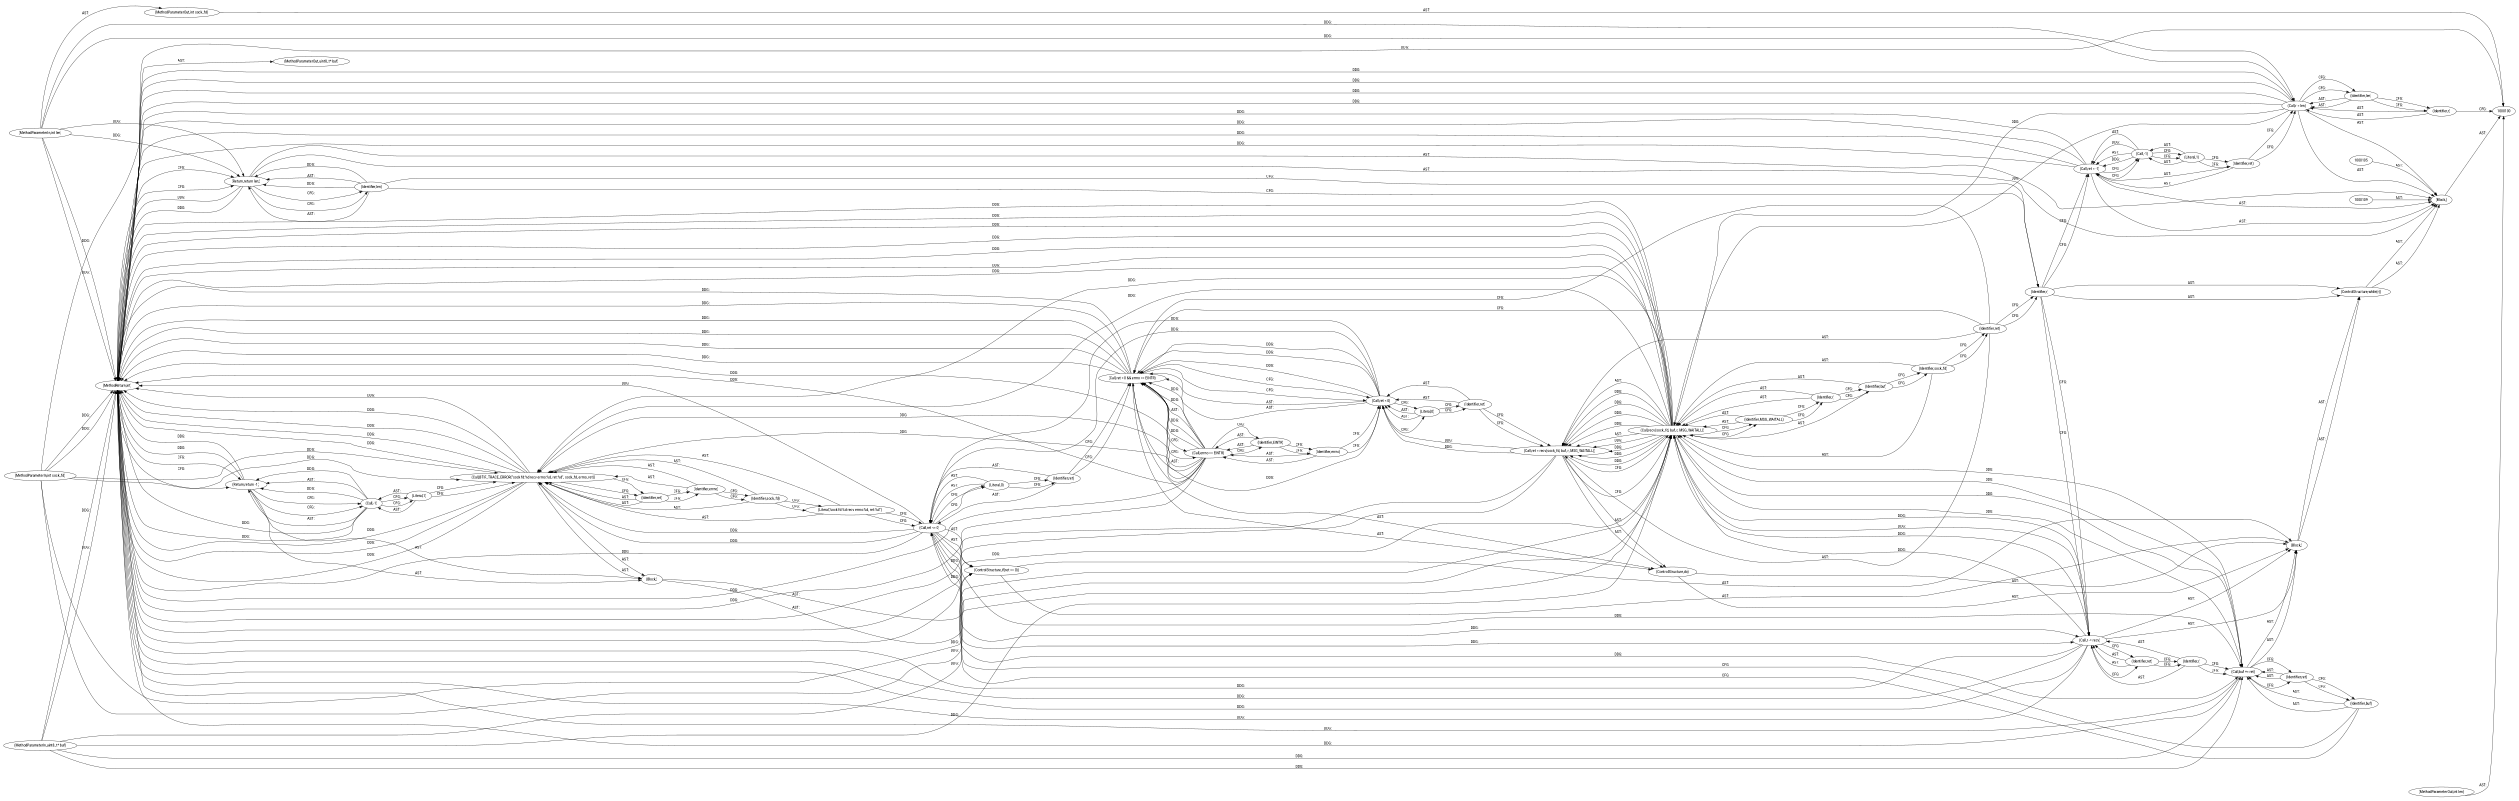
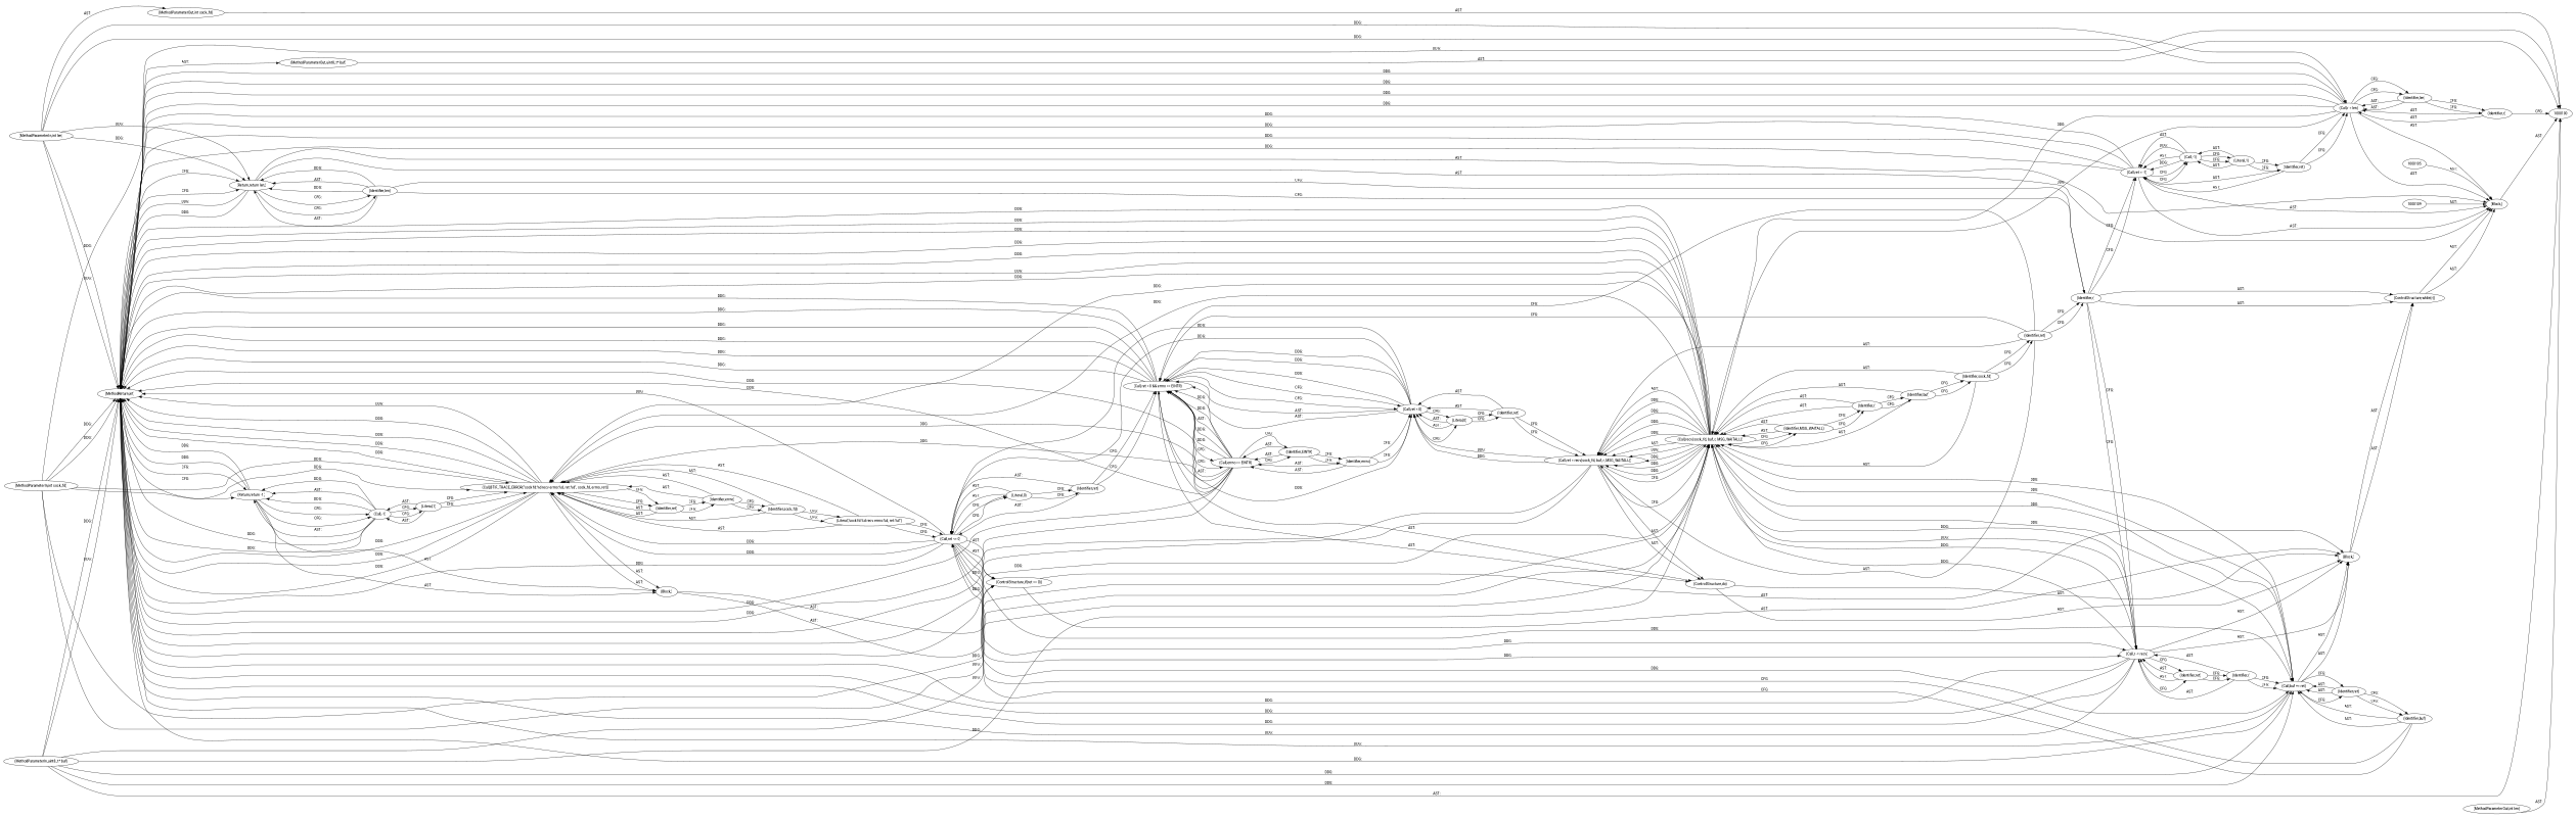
  digraph {
    fontname="Roboto Condensed"
    rankdir=LR
    node [fontname="Roboto Condensed"]
    edge [fontname="Roboto Condensed"]
    n1 [label="(MethodReturn,int)"]
    n2 [label="(Return,return -1;)"]
    n3 [label="(Return,return len;)"]
    n4 [label="(MethodParameterOut,uint8_t* buf)"]
    n5 [label="(Block,)"]
    n6 [label="(Call,-1)"]
    n7 [label="(Identifier,len)"]
    n8 [label="(Block,)"]
    n9 [label="(MethodParameterIn,int sock_fd)"]
    1000100
    n11 [label="(Call,BTIF_TRACE_ERROR(\"sock fd:%d recv errno:%d, ret:%d\", sock_fd, errno, ret))"]
    n12 [label="(Call,recv(sock_fd, buf, r, MSG_WAITALL))"]
    n13 [label="(Identifier,ret)"]
    n14 [label="(Call,buf += ret)"]
    n15 [label="(Call,r -= recv)"]
    n16 [label="(Call,ret = recv(sock_fd, buf, r, MSG_WAITALL))"]
    n17 [label="(Identifier,MSG_WAITALL)"]
    n18 [label="(MethodParameterOut,int sock_fd)"]
    n19 [label="(MethodParameterIn,uint8_t* buf)"]
    n20 [label="(Block,)"]
    n21 [label="(Identifier,ret)"]
    n22 [label="(MethodParameterIn,int len)"]
    n23 [label="(Call,r = len)"]
    n24 [label="(Identifier,len)"]
    n25 [label="(MethodParameterOut,int len)"]
    n26 [label="(Call,ret <= 0)"]
    n27 [label="(Literal,0)"]
    n28 [label="(ControlStructure,if(ret <= 0))"]
    n29 [label="(Identifier,ret)"]
    n30 [label="(Identifier,ret)"]
    n31 [label="(Call,ret < 0 && errno == EINTR)"]
    n32 [label="(ControlStructure,do)"]
    n33 [label="(Call,ret < 0)"]
    n34 [label="(Call,errno == EINTR)"]
    n35 [label="(ControlStructure,while(r))"]
    n36 [label="(Identifier,errno)"]
    n37 [label="(Literal,\"sock fd:%d recv errno:%d, ret:%d\")"]
    n38 [label="(Identifier,sock_fd)"]
    n39 [label="(Literal,1)"]
    n40 [label="(Identifier,buf)"]
    n41 [label="(Identifier,r)"]
    n42 [label="(Identifier,r)"]
    n43 [label="(Call,ret = -1)"]
    n44 [label="(Identifier,r)"]
    n45 [label="(Call,-1)"]
    n46 [label="(Literal,1)"]
    n47 [label="(Identifier,ret)"]
    n48 [label="(Literal,0)"]
    n49 [label="(Identifier,ret)"]
    n50 [label="(Identifier,r)"]
    n51 [label="(Identifier,sock_fd)"]
    n52 [label="(Identifier,buf)"]
    n53 [label="(Identifier,EINTR)"]
    n54 [label="(Identifier,ret)"]
    n55 [label="(Identifier,errno)"]
    1000105
    1000109
    n1 -> n2 [label="CFG: "]
    n1 -> n2 [label="CFG: "]
    n1 -> n3 [label="CFG: "]
    n1 -> n3 [label="CFG: "]
    n1 -> n4 [label="AST: "]
    n2 -> n1 [label="DDG: "]
    n2 -> n1 [label="DDG: "]
    n2 -> n5 [label="AST: "]
    n2 -> n5 [label="AST: "]
    n2 -> n6 [label="CFG: "]
    n2 -> n6 [label="CFG: "]
    n3 -> n1 [label="DDG: "]
    n3 -> n1 [label="DDG: "]
    n3 -> n7 [label="CFG: "]
    n3 -> n7 [label="CFG: "]
    n3 -> n8 [label="AST: "]
    n3 -> n8 [label="AST: "]
+   n4 -> 1000100 [label="AST: "]
    n5 -> n28 [label="AST: "]
    n5 -> n28 [label="AST: "]
    n6 -> n1 [label="DDG: "]
    n6 -> n1 [label="DDG: "]
    n6 -> n2 [label="AST: "]
    n6 -> n2 [label="DDG: "]
    n6 -> n2 [label="AST: "]
    n6 -> n2 [label="DDG: "]
    n6 -> n39 [label="CFG: "]
    n6 -> n39 [label="CFG: "]
    n7 -> n3 [label="AST: "]
    n7 -> n3 [label="DDG: "]
    n7 -> n3 [label="AST: "]
    n7 -> n3 [label="DDG: "]
    n7 -> n42 [label="CFG: "]
    n7 -> n42 [label="CFG: "]
    n8 -> 1000100 [label="AST: "]
    n9 -> n1 [label="DDG: "]
    n9 -> n1 [label="DDG: "]
    n9 -> 1000100 [label="DDG: "]
    n9 -> n11 [label="DDG: "]
    n9 -> n11 [label="DDG: "]
    n9 -> n12 [label="DDG: "]
    n9 -> n12 [label="DDG: "]
    n11 -> n1 [label="DDG: "]
    n11 -> n1 [label="DDG: "]
    n11 -> n1 [label="DDG: "]
    n11 -> n1 [label="DDG: "]
    n11 -> n1 [label="DDG: "]
    n11 -> n1 [label="DDG: "]
    n11 -> n1 [label="DDG: "]
    n11 -> n1 [label="DDG: "]
    n11 -> n5 [label="AST: "]
    n11 -> n5 [label="AST: "]
    n11 -> n13 [label="CFG: "]
    n11 -> n13 [label="CFG: "]
    n12 -> n1 [label="DDG: "]
    n12 -> n1 [label="DDG: "]
    n12 -> n1 [label="DDG: "]
    n12 -> n1 [label="DDG: "]
    n12 -> n1 [label="DDG: "]
    n12 -> n1 [label="DDG: "]
    n12 -> n1 [label="DDG: "]
    n12 -> n1 [label="DDG: "]
    n12 -> n11 [label="DDG: "]
    n12 -> n11 [label="DDG: "]
    n12 -> n14 [label="DDG: "]
    n12 -> n14 [label="DDG: "]
    n12 -> n15 [label="DDG: "]
    n12 -> n15 [label="DDG: "]
    n12 -> n16 [label="AST: "]
    n12 -> n16 [label="DDG: "]
    n12 -> n16 [label="DDG: "]
    n12 -> n16 [label="DDG: "]
    n12 -> n16 [label="DDG: "]
    n12 -> n16 [label="AST: "]
    n12 -> n16 [label="DDG: "]
    n12 -> n16 [label="DDG: "]
    n12 -> n16 [label="DDG: "]
    n12 -> n16 [label="DDG: "]
    n12 -> n17 [label="CFG: "]
    n12 -> n17 [label="CFG: "]
    n13 -> n11 [label="AST: "]
    n13 -> n11 [label="AST: "]
    n13 -> n36 [label="CFG: "]
    n13 -> n36 [label="CFG: "]
    n14 -> n1 [label="DDG: "]
    n14 -> n1 [label="DDG: "]
    n14 -> n12 [label="DDG: "]
    n14 -> n12 [label="DDG: "]
    n14 -> n20 [label="AST: "]
    n14 -> n20 [label="AST: "]
    n14 -> n21 [label="CFG: "]
    n14 -> n21 [label="CFG: "]
    n15 -> n1 [label="DDG: "]
    n15 -> n1 [label="DDG: "]
    n15 -> n1 [label="DDG: "]
    n15 -> n1 [label="DDG: "]
    n15 -> n12 [label="DDG: "]
    n15 -> n12 [label="DDG: "]
    n15 -> n20 [label="AST: "]
    n15 -> n20 [label="AST: "]
    n15 -> n30 [label="CFG: "]
    n15 -> n30 [label="CFG: "]
    n16 -> n1 [label="DDG: "]
    n16 -> n1 [label="DDG: "]
    n16 -> n12 [label="CFG: "]
    n16 -> n12 [label="CFG: "]
    n16 -> n32 [label="AST: "]
    n16 -> n32 [label="AST: "]
    n16 -> n33 [label="DDG: "]
    n16 -> n33 [label="DDG: "]
    n17 -> n12 [label="AST: "]
    n17 -> n12 [label="AST: "]
    n17 -> n50 [label="CFG: "]
    n17 -> n50 [label="CFG: "]
    n18 -> 1000100 [label="AST: "]
    n19 -> n1 [label="DDG: "]
    n19 -> n1 [label="DDG: "]
+   n19 -> 1000100 [label="AST: "]
    n19 -> n12 [label="DDG: "]
    n19 -> n12 [label="DDG: "]
    n19 -> n14 [label="DDG: "]
    n19 -> n14 [label="DDG: "]
    n20 -> n35 [label="AST: "]
    n20 -> n35 [label="AST: "]
    n21 -> n14 [label="AST: "]
    n21 -> n14 [label="AST: "]
    n21 -> n40 [label="CFG: "]
    n21 -> n40 [label="CFG: "]
    n22 -> n1 [label="DDG: "]
    n22 -> n1 [label="DDG: "]
    n22 -> n3 [label="DDG: "]
    n22 -> n3 [label="DDG: "]
    n22 -> n18 [label="AST: "]
    n22 -> n23 [label="DDG: "]
    n22 -> n23 [label="DDG: "]
    n23 -> n1 [label="DDG: "]
    n23 -> n1 [label="DDG: "]
    n23 -> n1 [label="DDG: "]
    n23 -> n1 [label="DDG: "]
    n23 -> n8 [label="AST: "]
    n23 -> n8 [label="AST: "]
    n23 -> n12 [label="DDG: "]
    n23 -> n12 [label="DDG: "]
    n23 -> n24 [label="CFG: "]
    n23 -> n24 [label="CFG: "]
    n24 -> n23 [label="AST: "]
    n24 -> n23 [label="AST: "]
    n24 -> n44 [label="CFG: "]
    n24 -> n44 [label="CFG: "]
    n25 -> 1000100 [label="AST: "]
    n26 -> n1 [label="DDG: "]
    n26 -> n1 [label="DDG: "]
    n26 -> n11 [label="DDG: "]
    n26 -> n11 [label="DDG: "]
    n26 -> n14 [label="DDG: "]
    n26 -> n14 [label="DDG: "]
    n26 -> n15 [label="DDG: "]
    n26 -> n15 [label="DDG: "]
    n26 -> n27 [label="CFG: "]
    n26 -> n27 [label="CFG: "]
    n26 -> n28 [label="AST: "]
    n26 -> n28 [label="AST: "]
    n27 -> n26 [label="AST: "]
    n27 -> n26 [label="AST: "]
    n27 -> n29 [label="CFG: "]
    n27 -> n29 [label="CFG: "]
    n28 -> n20 [label="AST: "]
    n28 -> n20 [label="AST: "]
    n29 -> n26 [label="AST: "]
    n29 -> n26 [label="AST: "]
    n29 -> n31 [label="CFG: "]
    n29 -> n31 [label="CFG: "]
    n30 -> n15 [label="AST: "]
    n30 -> n15 [label="AST: "]
    n30 -> n41 [label="CFG: "]
    n30 -> n41 [label="CFG: "]
    n31 -> n1 [label="DDG: "]
    n31 -> n1 [label="DDG: "]
    n31 -> n1 [label="DDG: "]
    n31 -> n1 [label="DDG: "]
    n31 -> n1 [label="DDG: "]
    n31 -> n1 [label="DDG: "]
    n31 -> n32 [label="AST: "]
    n31 -> n32 [label="AST: "]
    n31 -> n33 [label="CFG: "]
    n31 -> n33 [label="CFG: "]
    n31 -> n34 [label="CFG: "]
    n31 -> n34 [label="CFG: "]
    n32 -> n20 [label="AST: "]
    n32 -> n20 [label="AST: "]
    n33 -> n26 [label="DDG: "]
    n33 -> n26 [label="DDG: "]
    n33 -> n31 [label="AST: "]
    n33 -> n31 [label="DDG: "]
    n33 -> n31 [label="DDG: "]
    n33 -> n31 [label="AST: "]
    n33 -> n31 [label="DDG: "]
    n33 -> n31 [label="DDG: "]
    n33 -> n48 [label="CFG: "]
    n33 -> n48 [label="CFG: "]
    n34 -> n1 [label="DDG: "]
    n34 -> n1 [label="DDG: "]
    n34 -> n1 [label="DDG: "]
    n34 -> n1 [label="DDG: "]
    n34 -> n11 [label="DDG: "]
    n34 -> n11 [label="DDG: "]
    n34 -> n31 [label="AST: "]
    n34 -> n31 [label="DDG: "]
    n34 -> n31 [label="DDG: "]
    n34 -> n31 [label="AST: "]
    n34 -> n31 [label="DDG: "]
    n34 -> n31 [label="DDG: "]
    n34 -> n53 [label="CFG: "]
    n34 -> n53 [label="CFG: "]
    n35 -> n8 [label="AST: "]
    n35 -> n8 [label="AST: "]
    n36 -> n11 [label="AST: "]
    n36 -> n11 [label="AST: "]
    n36 -> n38 [label="CFG: "]
    n36 -> n38 [label="CFG: "]
    n37 -> n11 [label="AST: "]
    n37 -> n11 [label="AST: "]
    n37 -> n26 [label="CFG: "]
    n37 -> n26 [label="CFG: "]
    n38 -> n11 [label="AST: "]
    n38 -> n11 [label="AST: "]
    n38 -> n37 [label="CFG: "]
    n38 -> n37 [label="CFG: "]
    n39 -> n6 [label="AST: "]
    n39 -> n6 [label="AST: "]
    n39 -> n11 [label="CFG: "]
    n39 -> n11 [label="CFG: "]
    n40 -> n14 [label="AST: "]
    n40 -> n14 [label="AST: "]
    n40 -> n26 [label="CFG: "]
    n40 -> n26 [label="CFG: "]
    n41 -> n14 [label="CFG: "]
    n41 -> n14 [label="CFG: "]
    n41 -> n15 [label="AST: "]
    n41 -> n15 [label="AST: "]
    n42 -> n15 [label="CFG: "]
    n42 -> n15 [label="CFG: "]
    n42 -> n35 [label="AST: "]
    n42 -> n35 [label="AST: "]
    n42 -> n43 [label="CFG: "]
    n42 -> n43 [label="CFG: "]
    n43 -> n1 [label="DDG: "]
    n43 -> n1 [label="DDG: "]
    n43 -> n1 [label="DDG: "]
    n43 -> n1 [label="DDG: "]
    n43 -> n8 [label="AST: "]
    n43 -> n8 [label="AST: "]
    n43 -> n45 [label="CFG: "]
    n43 -> n45 [label="CFG: "]
    n44 -> 1000100 [label="CFG: "]
    n44 -> n23 [label="AST: "]
    n44 -> n23 [label="AST: "]
    n45 -> n43 [label="AST: "]
    n45 -> n43 [label="DDG: "]
    n45 -> n43 [label="AST: "]
    n45 -> n43 [label="DDG: "]
    n45 -> n46 [label="CFG: "]
    n45 -> n46 [label="CFG: "]
    n46 -> n45 [label="AST: "]
    n46 -> n45 [label="AST: "]
    n46 -> n47 [label="CFG: "]
    n46 -> n47 [label="CFG: "]
    n47 -> n23 [label="CFG: "]
    n47 -> n23 [label="CFG: "]
    n47 -> n43 [label="AST: "]
    n47 -> n43 [label="AST: "]
    n48 -> n33 [label="AST: "]
    n48 -> n33 [label="AST: "]
    n48 -> n54 [label="CFG: "]
    n48 -> n54 [label="CFG: "]
    n49 -> n16 [label="AST: "]
    n49 -> n16 [label="AST: "]
    n49 -> n31 [label="CFG: "]
    n49 -> n31 [label="CFG: "]
    n49 -> n42 [label="CFG: "]
    n49 -> n42 [label="CFG: "]
    n50 -> n12 [label="AST: "]
    n50 -> n12 [label="AST: "]
    n50 -> n52 [label="CFG: "]
    n50 -> n52 [label="CFG: "]
    n51 -> n12 [label="AST: "]
    n51 -> n12 [label="AST: "]
    n51 -> n49 [label="CFG: "]
    n51 -> n49 [label="CFG: "]
    n52 -> n12 [label="AST: "]
    n52 -> n12 [label="AST: "]
    n52 -> n51 [label="CFG: "]
    n52 -> n51 [label="CFG: "]
    n53 -> n34 [label="AST: "]
    n53 -> n34 [label="AST: "]
    n53 -> n55 [label="CFG: "]
    n53 -> n55 [label="CFG: "]
    n54 -> n16 [label="CFG: "]
    n54 -> n16 [label="CFG: "]
    n54 -> n33 [label="AST: "]
    n54 -> n33 [label="AST: "]
    n55 -> n33 [label="CFG: "]
    n55 -> n33 [label="CFG: "]
    n55 -> n34 [label="AST: "]
    n55 -> n34 [label="AST: "]
    1000105 -> n8 [label="AST: "]
    1000109 -> n8 [label="AST: "]
  }
